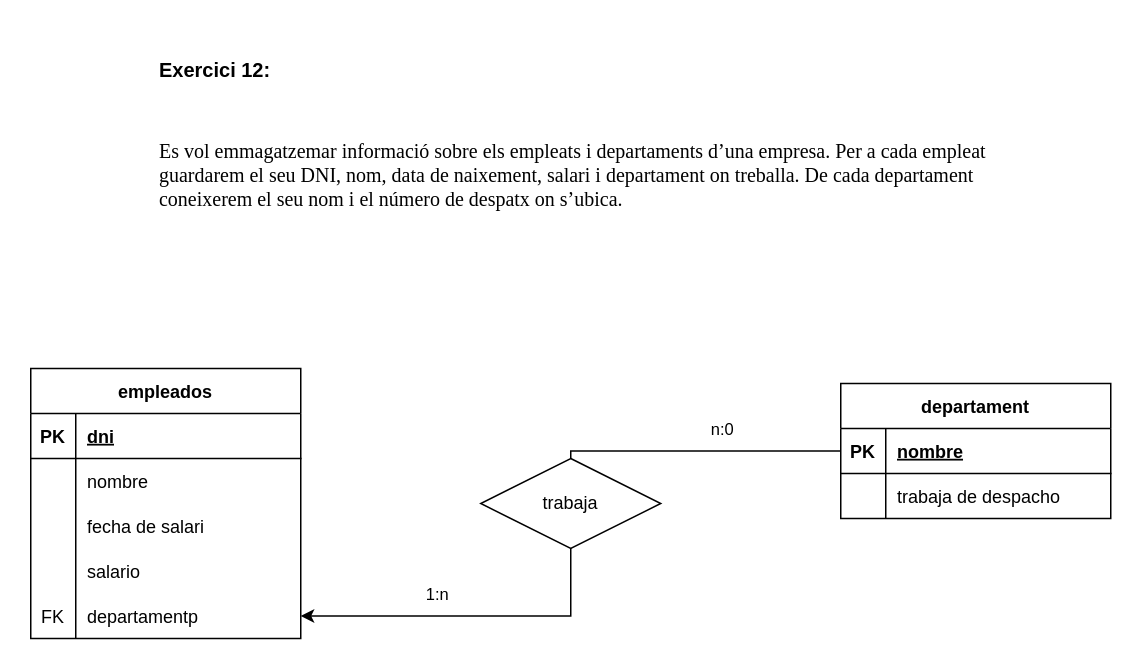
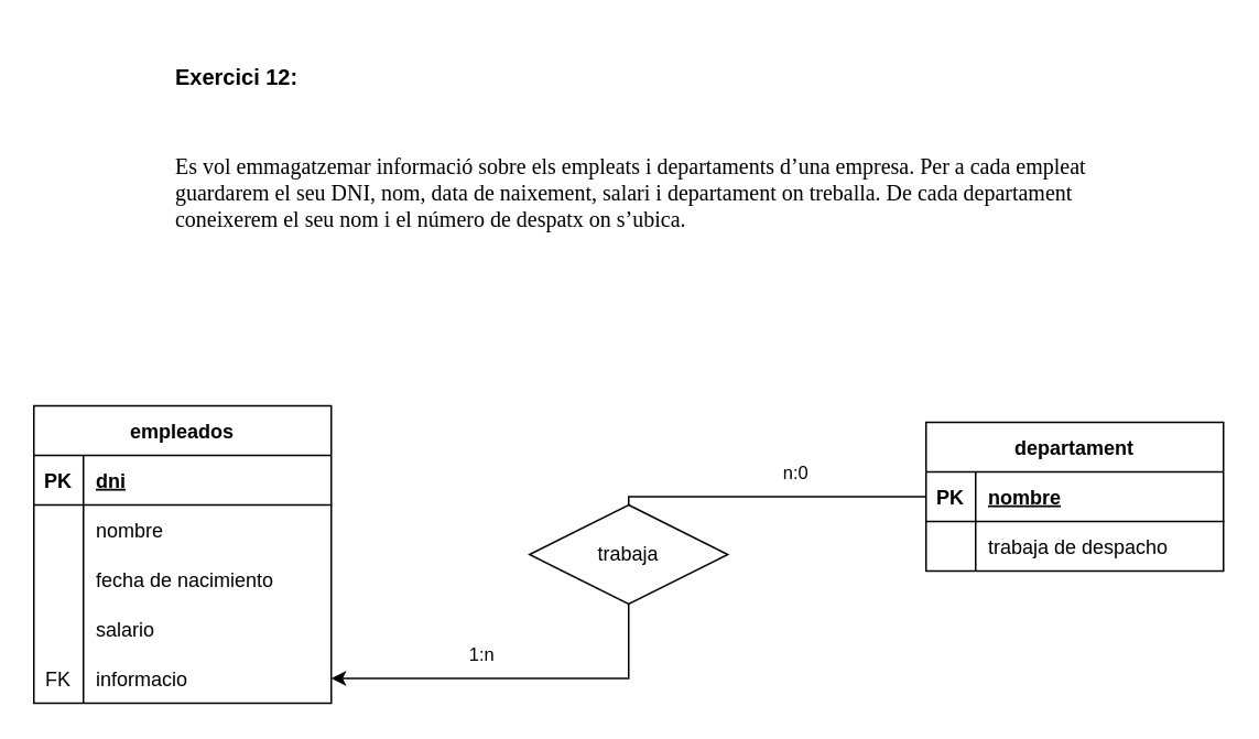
  <mxCell id="0" />
  <mxCell id="1" parent="0" />
  <mxCell id="2" value="&lt;div title=&quot;Page 1&quot; class=&quot;page&quot;&gt;&lt;div class=&quot;layoutArea&quot;&gt;&lt;div class=&quot;column&quot;&gt;&lt;p&gt;&lt;span style=&quot;font-size: 10.0pt; font-family: 'Arial'; font-weight: 700&quot;&gt;Exercici 12:&lt;br&gt;&lt;/span&gt;&lt;/p&gt;&lt;br&gt;&#09;&#09;&#09;&#09;&#09;&lt;p&gt;&lt;span style=&quot;font-size: 10.0pt; font-family: 'ArialMT'&quot;&gt;Es vol emmagatzemar informació sobre els empleats i departaments d’una empresa. Per a cada empleat&lt;br&gt;guardarem el seu DNI, nom, data de naixement, salari i departament on treballa. De cada departament&lt;br&gt;coneixerem el seu nom i el número de despatx on s’ubica.&lt;/span&gt;&lt;/p&gt;&lt;/div&gt;&lt;/div&gt;&#09;&#09;&lt;/div&gt;" style="text;whiteSpace=wrap;html=1;" vertex="1" parent="1"><mxGeometry x="104" y="20" width="560" height="160" as="geometry" /></mxCell>
  <mxCell id="3" value="empleados" style="shape=table;startSize=30;container=1;collapsible=1;childLayout=tableLayout;fixedRows=1;rowLines=0;fontStyle=1;align=center;resizeLast=1;" vertex="1" parent="1"><mxGeometry x="20" y="245" width="180" height="180" as="geometry" /></mxCell>
  <mxCell id="4" value="" style="shape=tableRow;horizontal=0;startSize=0;swimlaneHead=0;swimlaneBody=0;fillColor=none;collapsible=0;dropTarget=0;points=[[0,0.5],[1,0.5]];portConstraint=eastwest;top=0;left=0;right=0;bottom=1;" vertex="1" parent="3"><mxGeometry y="30" width="180" height="30" as="geometry" /></mxCell>
  <mxCell id="5" value="PK" style="shape=partialRectangle;connectable=0;fillColor=none;top=0;left=0;bottom=0;right=0;fontStyle=1;overflow=hidden;" vertex="1" parent="4"><mxGeometry width="30" height="30" as="geometry"><mxRectangle width="30" height="30" as="alternateBounds" /></mxGeometry></mxCell>
  <mxCell id="6" value="dni" style="shape=partialRectangle;connectable=0;fillColor=none;top=0;left=0;bottom=0;right=0;align=left;spacingLeft=6;fontStyle=5;overflow=hidden;" vertex="1" parent="4"><mxGeometry x="30" width="150" height="30" as="geometry"><mxRectangle width="150" height="30" as="alternateBounds" /></mxGeometry></mxCell>
  <mxCell id="7" value="" style="shape=tableRow;horizontal=0;startSize=0;swimlaneHead=0;swimlaneBody=0;fillColor=none;collapsible=0;dropTarget=0;points=[[0,0.5],[1,0.5]];portConstraint=eastwest;top=0;left=0;right=0;bottom=0;" vertex="1" parent="3"><mxGeometry y="60" width="180" height="30" as="geometry" /></mxCell>
  <mxCell id="8" value="" style="shape=partialRectangle;connectable=0;fillColor=none;top=0;left=0;bottom=0;right=0;editable=1;overflow=hidden;" vertex="1" parent="7"><mxGeometry width="30" height="30" as="geometry"><mxRectangle width="30" height="30" as="alternateBounds" /></mxGeometry></mxCell>
  <mxCell id="9" value="nombre" style="shape=partialRectangle;connectable=0;fillColor=none;top=0;left=0;bottom=0;right=0;align=left;spacingLeft=6;overflow=hidden;" vertex="1" parent="7"><mxGeometry x="30" width="150" height="30" as="geometry"><mxRectangle width="150" height="30" as="alternateBounds" /></mxGeometry></mxCell>
  <mxCell id="10" value="" style="shape=tableRow;horizontal=0;startSize=0;swimlaneHead=0;swimlaneBody=0;fillColor=none;collapsible=0;dropTarget=0;points=[[0,0.5],[1,0.5]];portConstraint=eastwest;top=0;left=0;right=0;bottom=0;" vertex="1" parent="3"><mxGeometry y="90" width="180" height="30" as="geometry" /></mxCell>
  <mxCell id="11" value="" style="shape=partialRectangle;connectable=0;fillColor=none;top=0;left=0;bottom=0;right=0;editable=1;overflow=hidden;" vertex="1" parent="10"><mxGeometry width="30" height="30" as="geometry"><mxRectangle width="30" height="30" as="alternateBounds" /></mxGeometry></mxCell>
- <mxCell id="12" value="fecha de salari" style="shape=partialRectangle;connectable=0;fillColor=none;top=0;left=0;bottom=0;right=0;align=left;spacingLeft=6;overflow=hidden;" vertex="1" parent="10"><mxGeometry x="30" width="150" height="30" as="geometry"><mxRectangle width="150" height="30" as="alternateBounds" /></mxGeometry></mxCell>
+ <mxCell id="12" value="fecha de nacimiento" style="shape=partialRectangle;connectable=0;fillColor=none;top=0;left=0;bottom=0;right=0;align=left;spacingLeft=6;overflow=hidden;" vertex="1" parent="10"><mxGeometry x="30" width="150" height="30" as="geometry"><mxRectangle width="150" height="30" as="alternateBounds" /></mxGeometry></mxCell>
  <mxCell id="13" value="" style="shape=tableRow;horizontal=0;startSize=0;swimlaneHead=0;swimlaneBody=0;fillColor=none;collapsible=0;dropTarget=0;points=[[0,0.5],[1,0.5]];portConstraint=eastwest;top=0;left=0;right=0;bottom=0;" vertex="1" parent="3"><mxGeometry y="120" width="180" height="30" as="geometry" /></mxCell>
  <mxCell id="14" value="" style="shape=partialRectangle;connectable=0;fillColor=none;top=0;left=0;bottom=0;right=0;editable=1;overflow=hidden;" vertex="1" parent="13"><mxGeometry width="30" height="30" as="geometry"><mxRectangle width="30" height="30" as="alternateBounds" /></mxGeometry></mxCell>
  <mxCell id="15" value="salario" style="shape=partialRectangle;connectable=0;fillColor=none;top=0;left=0;bottom=0;right=0;align=left;spacingLeft=6;overflow=hidden;" vertex="1" parent="13"><mxGeometry x="30" width="150" height="30" as="geometry"><mxRectangle width="150" height="30" as="alternateBounds" /></mxGeometry></mxCell>
  <mxCell id="16" value="" style="shape=tableRow;horizontal=0;startSize=0;swimlaneHead=0;swimlaneBody=0;fillColor=none;collapsible=0;dropTarget=0;points=[[0,0.5],[1,0.5]];portConstraint=eastwest;top=0;left=0;right=0;bottom=0;" vertex="1" parent="3"><mxGeometry y="150" width="180" height="30" as="geometry" /></mxCell>
  <mxCell id="17" value="FK" style="shape=partialRectangle;connectable=0;fillColor=none;top=0;left=0;bottom=0;right=0;editable=1;overflow=hidden;" vertex="1" parent="16"><mxGeometry width="30" height="30" as="geometry"><mxRectangle width="30" height="30" as="alternateBounds" /></mxGeometry></mxCell>
- <mxCell id="18" value="departamentp" style="shape=partialRectangle;connectable=0;fillColor=none;top=0;left=0;bottom=0;right=0;align=left;spacingLeft=6;overflow=hidden;" vertex="1" parent="16"><mxGeometry x="30" width="150" height="30" as="geometry"><mxRectangle width="150" height="30" as="alternateBounds" /></mxGeometry></mxCell>
+ <mxCell id="18" value="informacio" style="shape=partialRectangle;connectable=0;fillColor=none;top=0;left=0;bottom=0;right=0;align=left;spacingLeft=6;overflow=hidden;" vertex="1" parent="16"><mxGeometry x="30" width="150" height="30" as="geometry"><mxRectangle width="150" height="30" as="alternateBounds" /></mxGeometry></mxCell>
  <mxCell id="19" value="departament" style="shape=table;startSize=30;container=1;collapsible=1;childLayout=tableLayout;fixedRows=1;rowLines=0;fontStyle=1;align=center;resizeLast=1;" vertex="1" parent="1"><mxGeometry x="560" y="255" width="180" height="90" as="geometry" /></mxCell>
  <mxCell id="20" value="" style="shape=tableRow;horizontal=0;startSize=0;swimlaneHead=0;swimlaneBody=0;fillColor=none;collapsible=0;dropTarget=0;points=[[0,0.5],[1,0.5]];portConstraint=eastwest;top=0;left=0;right=0;bottom=1;" vertex="1" parent="19"><mxGeometry y="30" width="180" height="30" as="geometry" /></mxCell>
  <mxCell id="21" value="PK" style="shape=partialRectangle;connectable=0;fillColor=none;top=0;left=0;bottom=0;right=0;fontStyle=1;overflow=hidden;" vertex="1" parent="20"><mxGeometry width="30" height="30" as="geometry"><mxRectangle width="30" height="30" as="alternateBounds" /></mxGeometry></mxCell>
  <mxCell id="22" value="nombre" style="shape=partialRectangle;connectable=0;fillColor=none;top=0;left=0;bottom=0;right=0;align=left;spacingLeft=6;fontStyle=5;overflow=hidden;" vertex="1" parent="20"><mxGeometry x="30" width="150" height="30" as="geometry"><mxRectangle width="150" height="30" as="alternateBounds" /></mxGeometry></mxCell>
  <mxCell id="23" value="" style="shape=tableRow;horizontal=0;startSize=0;swimlaneHead=0;swimlaneBody=0;fillColor=none;collapsible=0;dropTarget=0;points=[[0,0.5],[1,0.5]];portConstraint=eastwest;top=0;left=0;right=0;bottom=0;" vertex="1" parent="19"><mxGeometry y="60" width="180" height="30" as="geometry" /></mxCell>
  <mxCell id="24" value="" style="shape=partialRectangle;connectable=0;fillColor=none;top=0;left=0;bottom=0;right=0;editable=1;overflow=hidden;" vertex="1" parent="23"><mxGeometry width="30" height="30" as="geometry"><mxRectangle width="30" height="30" as="alternateBounds" /></mxGeometry></mxCell>
  <mxCell id="25" value="trabaja de despacho" style="shape=partialRectangle;connectable=0;fillColor=none;top=0;left=0;bottom=0;right=0;align=left;spacingLeft=6;overflow=hidden;" vertex="1" parent="23"><mxGeometry x="30" width="150" height="30" as="geometry"><mxRectangle width="150" height="30" as="alternateBounds" /></mxGeometry></mxCell>
  <mxCell id="26" style="edgeStyle=orthogonalEdgeStyle;rounded=0;orthogonalLoop=1;jettySize=auto;html=1;exitX=0;exitY=0.5;exitDx=0;exitDy=0;" edge="1" parent="1" source="20" target="16"><mxGeometry relative="1" as="geometry" /></mxCell>
  <mxCell id="27" value="1:n" style="edgeLabel;html=1;align=center;verticalAlign=middle;resizable=0;points=[];" vertex="1" connectable="0" parent="26"><mxGeometry x="0.583" y="2" relative="1" as="geometry"><mxPoint x="-8" y="-17" as="offset" /></mxGeometry></mxCell>
  <mxCell id="28" value="n:0" style="edgeLabel;html=1;align=center;verticalAlign=middle;resizable=0;points=[];rotation=0;" vertex="1" connectable="0" parent="26"><mxGeometry x="-0.643" relative="1" as="geometry"><mxPoint x="4" y="-15" as="offset" /></mxGeometry></mxCell>
  <mxCell id="29" value="trabaja" style="shape=rhombus;perimeter=rhombusPerimeter;whiteSpace=wrap;html=1;align=center;" vertex="1" parent="1"><mxGeometry x="320" y="305" width="120" height="60" as="geometry" /></mxCell>
